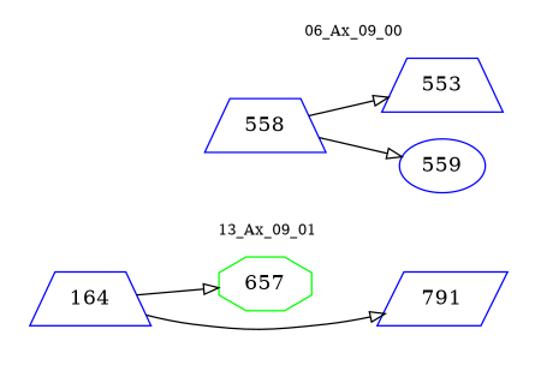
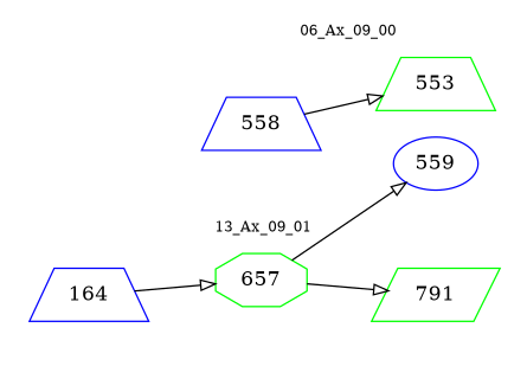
  digraph {
    rankdir=LR
    node [color=blue shape=trapezium]
    edge [arrowhead=onormal color=black]
    n1 [label=558]
-   n2 [label=553]
+   n2 [color=green label=553]
    n3 [label=559 shape=ellipse]
    n4 [label=164]
    n5 [color=green label=657 shape=octagon]
-   n6 [label=791 shape=parallelogram]
+   n6 [color=green label=791 shape=parallelogram]
    subgraph cluster_1 {
      color=white
      fontsize=10
      label="06_Ax_09_00"
      n1
      n2
      n3
    }
    subgraph cluster_2 {
      color=white
      fontsize=10
      label="13_Ax_09_01"
      n4
      n5
      n6
    }
    n1 -> n2
-   n1 -> n3
+   n5 -> n3
    n4 -> n5
-   n4 -> n6
+   n5 -> n6
  }
